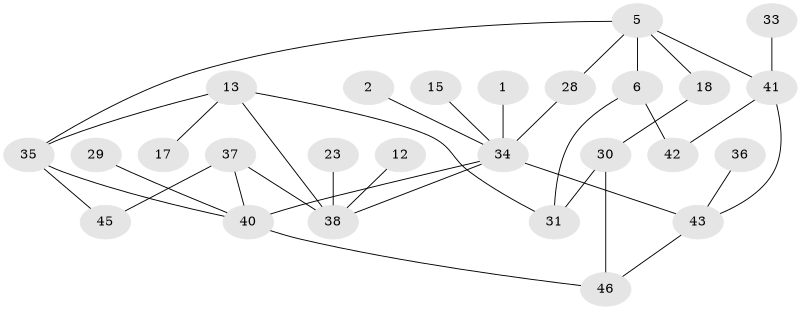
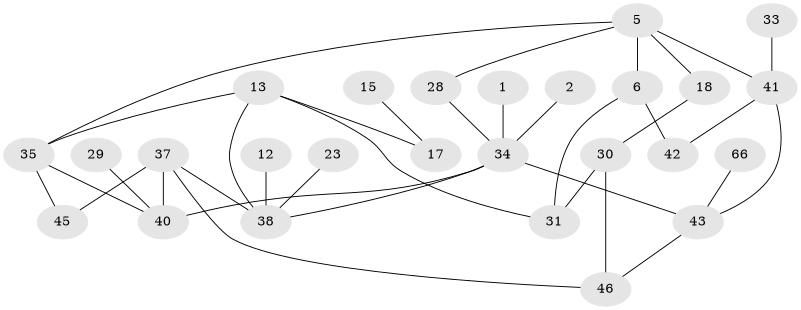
  graph {
    node [color=gray90 style=filled]
    edge [weight=1.0]
    1
    34
    38
    40
    43
    2
    5
    18
    28
    35
    41
    6
    30
    45
    42
    31
    12
    13
    17
    15
    46
    23
    29
    33
-   36
+   36 [label=66]
    37
    1 -- 34
    34 -- 38
    34 -- 40 [weight=2.0]
    34 -- 43
    43 -- 46
    2 -- 34
    5 -- 18
    5 -- 28
    5 -- 35
    5 -- 41
    5 -- 6
    18 -- 30
    28 -- 34
    35 -- 40
    35 -- 45
    41 -- 43
    41 -- 42
    6 -- 42
    6 -- 31
    30 -- 31
    30 -- 46
    12 -- 38
    13 -- 38
    13 -- 35
    13 -- 31
    13 -- 17
-   15 -- 34 [weight=2.0]
+   15 -- 17 [weight=2.0]
    23 -- 38
    29 -- 40
    33 -- 41
    36 -- 43
    37 -- 38
    37 -- 40
    37 -- 45
-   40 -- 46
+   37 -- 46
  }
